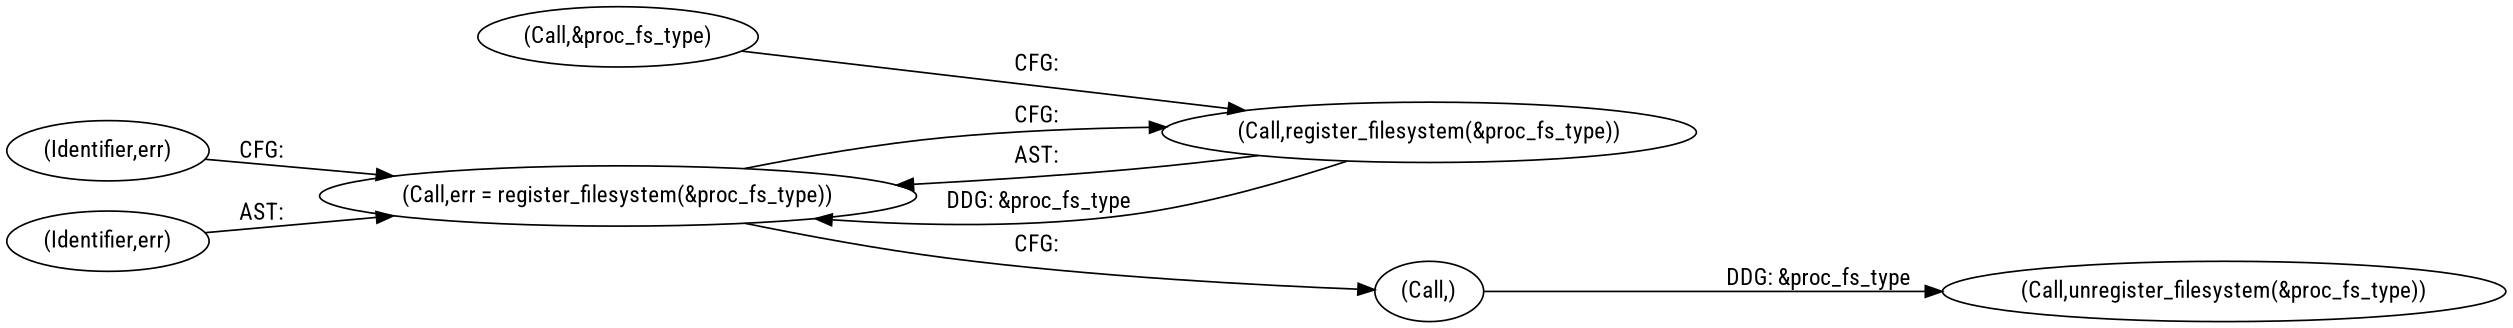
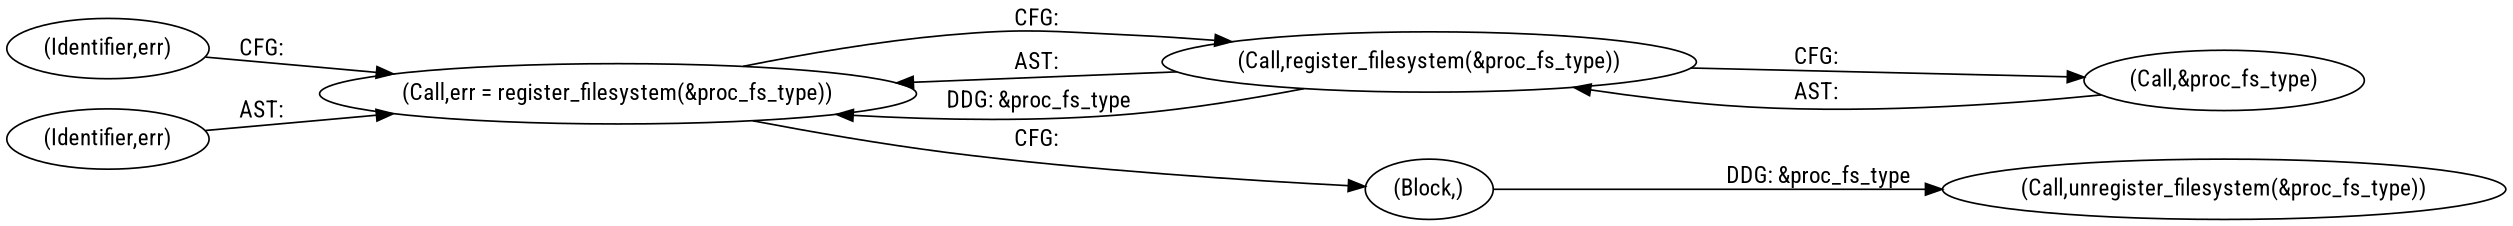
  digraph {
    fontname="Roboto Condensed"
    rankdir=LR
    node [fontname="Roboto Condensed"]
    edge [fontname="Roboto Condensed"]
    n1 [label="(Call,err = register_filesystem(&proc_fs_type))"]
    n2 [label="(Call,register_filesystem(&proc_fs_type))"]
-   n3 [label="(Call,)"]
+   n3 [label="(Block,)"]
    n4 [label="(Call,&proc_fs_type)"]
    n5 [label="(Call,unregister_filesystem(&proc_fs_type))"]
    n6 [label="(Identifier,err)"]
    n7 [label="(Identifier,err)"]
    n1 -> n2 [label="CFG: "]
    n1 -> n3 [label="CFG: "]
    n2 -> n1 [label="AST: "]
    n2 -> n1 [label="DDG: &proc_fs_type"]
+   n2 -> n4 [label="CFG: "]
    n3 -> n5 [label="DDG: &proc_fs_type"]
-   n4 -> n2 [label="CFG: "]
+   n4 -> n2 [label="AST: "]
    n6 -> n1 [label="CFG: "]
    n7 -> n1 [label="AST: "]
  }
